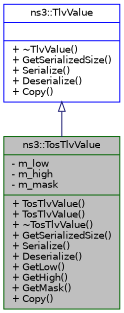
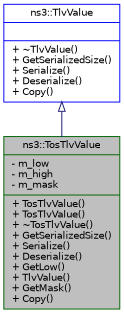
  digraph {
    node [fontname=Helvetica fontsize=10 shape=record style=filled]
-   n1 [color=darkgreen fillcolor=grey75 fontcolor=black height=0.2 label="{ns3::TosTlvValue\n|- m_low\l- m_high\l- m_mask\l|+ TosTlvValue()\l+ TosTlvValue()\l+ ~TosTlvValue()\l+ GetSerializedSize()\l+ Serialize()\l+ Deserialize()\l+ GetLow()\l+ GetHigh()\l+ GetMask()\l+ Copy()\l}" width=0.4]
+   n1 [color=darkgreen fillcolor=grey75 fontcolor=black height=0.2 label="{ns3::TosTlvValue\n|- m_low\l- m_high\l- m_mask\l|+ TosTlvValue()\l+ TosTlvValue()\l+ ~TosTlvValue()\l+ GetSerializedSize()\l+ Serialize()\l+ Deserialize()\l+ GetLow()\l+ TlvValue()\l+ GetMask()\l+ Copy()\l}" width=0.4]
    n2 [color=blue fillcolor=white height=0.2 label="{ns3::TlvValue\n||+ ~TlvValue()\l+ GetSerializedSize()\l+ Serialize()\l+ Deserialize()\l+ Copy()\l}" width=0.4]
    n2 -> n1 [arrowtail=onormal color=midnightblue dir=back fontname=Helvetica fontsize=10 labelfontname=Helvetica labelfontsize=10 style=solid]
  }
